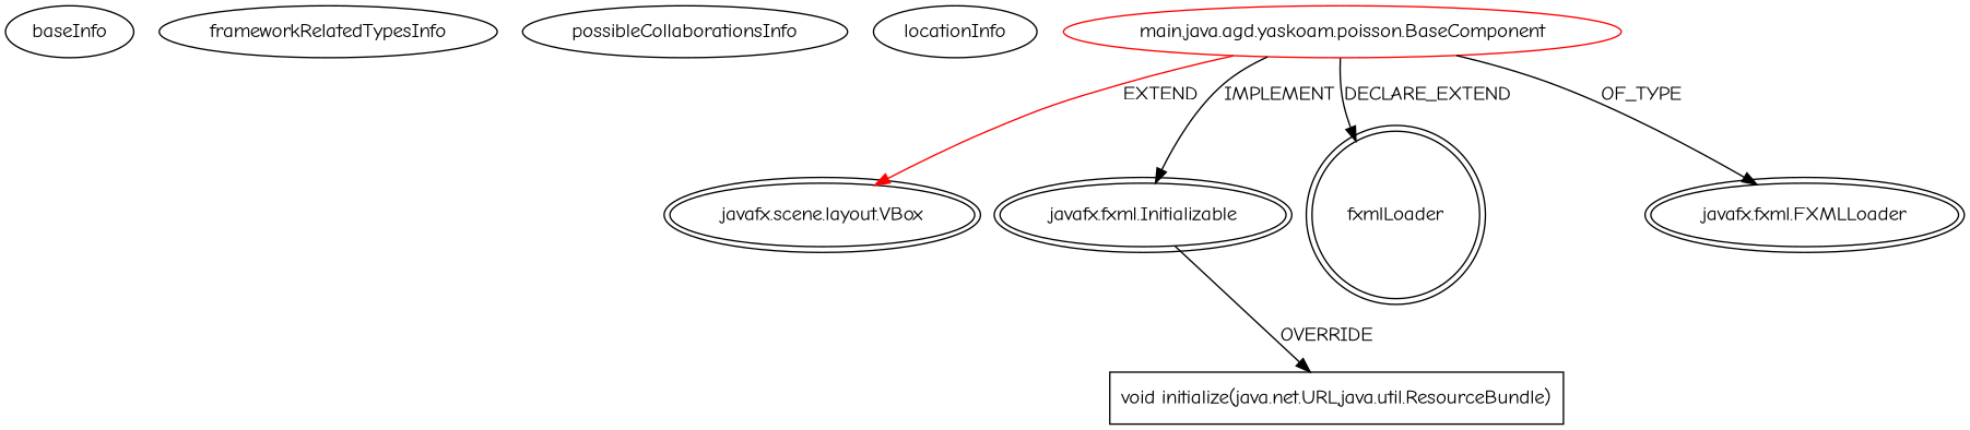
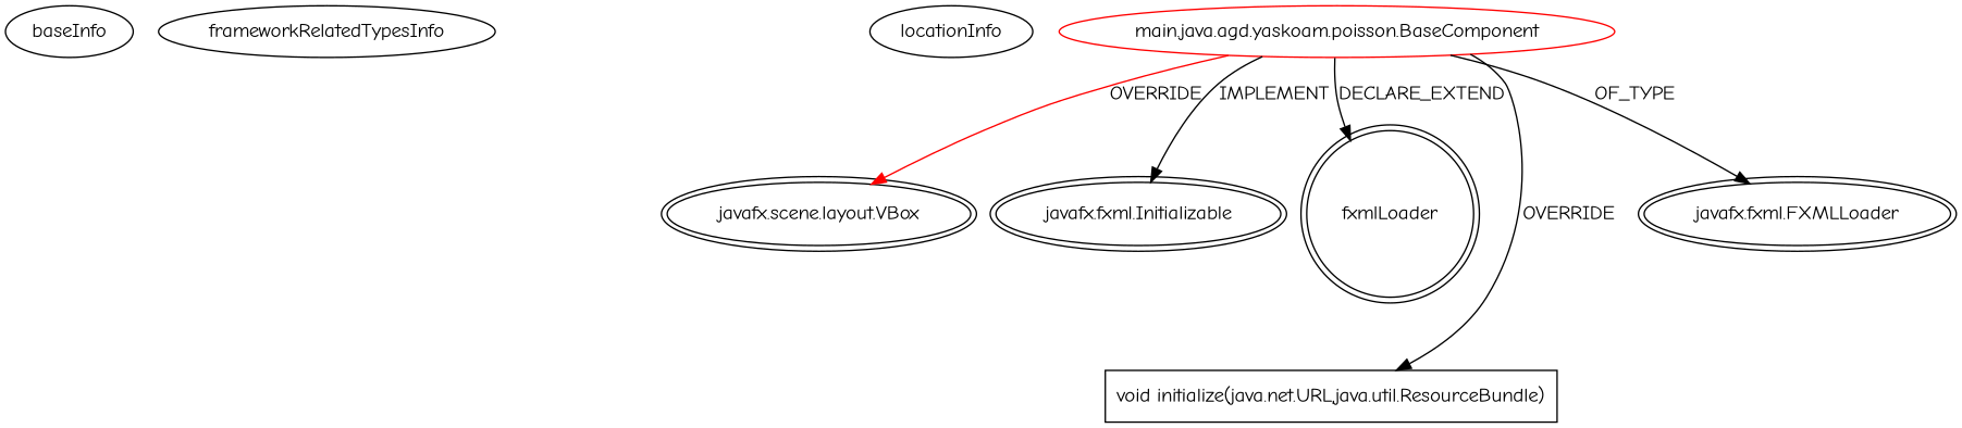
  digraph {
    fontname="Comic Neue"
    node [fontname="Comic Neue"]
    edge [fontname="Comic Neue"]
    baseInfo [category=extension_graph graphId=1792 isAnonymous=false possibleRelation=false]
    frameworkRelatedTypesInfo [0="javafx.scene.layout.VBox" 1="javafx.fxml.Initializable"]
-   possibleCollaborationsInfo
    locationInfo [contextSignature=BaseComponent filePath="/alexei-yasko-PoissonDistributionDemo/PoissonDistributionDemo-master/src/main/java/agd/yaskoam/poisson/BaseComponent.java" graphId=1792 projectName="alexei-yasko-PoissonDistributionDemo"]
    n5 [color=red isFrameworkType=false label="main.java.agd.yaskoam.poisson.BaseComponent" vertexType=ROOT_CLIENT_CLASS_DECLARATION]
    n6 [isFrameworkType=true label="javafx.scene.layout.VBox" peripheries=2 vertexType=FRAMEWORK_CLASS_TYPE]
    n7 [isFrameworkType=true label="javafx.fxml.Initializable" peripheries=2 vertexType=FRAMEWORK_INTERFACE_TYPE]
    n8 [isFrameworkType=true label=fxmlLoader peripheries=2 shape=circle vertexType=FIELD_DECLARATION]
    n9 [isFrameworkType=false label="void initialize(java.net.URL,java.util.ResourceBundle)" shape=box vertexType=OVERRIDING_METHOD_DECLARATION]
    n10 [isFrameworkType=true label="javafx.fxml.FXMLLoader" peripheries=2 vertexType=FRAMEWORK_CLASS_TYPE]
-   n5 -> n6 [color=red label=EXTEND]
+   n5 -> n6 [color=red label=OVERRIDE]
    n5 -> n7 [color=black label=IMPLEMENT]
    n5 -> n8 [label=DECLARE_EXTEND]
-   n7 -> n9 [label=OVERRIDE]
+   n5 -> n9 [label=OVERRIDE]
    n5 -> n10 [label=OF_TYPE]
  }
